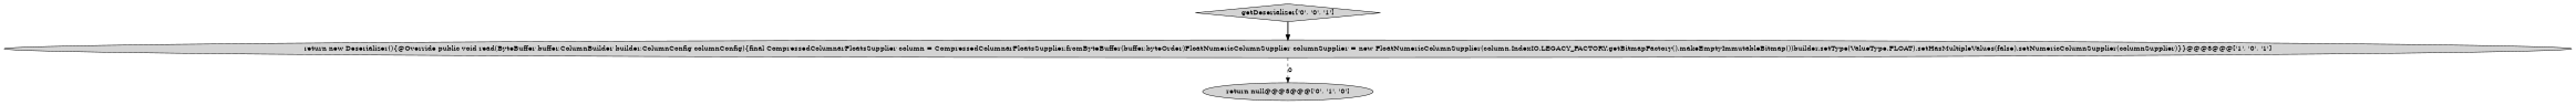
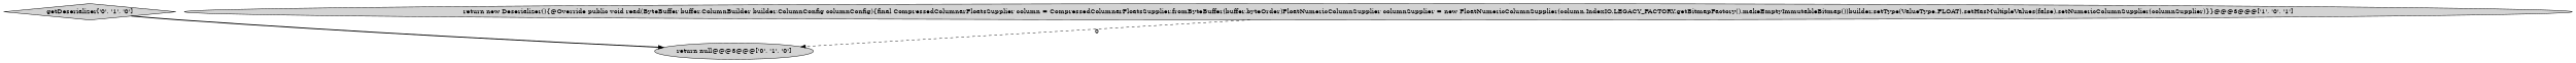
  digraph {
    node [fillcolor=lightgray shape=diamond style=filled]
    edge [style=bold]
+   n1 [label="getDeserializer['0', '1', '0']"]
    n2 [label="return null@@@3@@@['0', '1', '0']" shape=ellipse]
-   n3 [label="getDeserializer['0', '0', '1']"]
    n4 [label="return new Deserializer(){@Override public void read(ByteBuffer buffer,ColumnBuilder builder,ColumnConfig columnConfig){final CompressedColumnarFloatsSupplier column = CompressedColumnarFloatsSupplier.fromByteBuffer(buffer,byteOrder)FloatNumericColumnSupplier columnSupplier = new FloatNumericColumnSupplier(column,IndexIO.LEGACY_FACTORY.getBitmapFactory().makeEmptyImmutableBitmap())builder.setType(ValueType.FLOAT).setHasMultipleValues(false).setNumericColumnSupplier(columnSupplier)}}@@@3@@@['1', '0', '1']" shape=ellipse]
-   n3 -> n4
+   n1 -> n2
    n4 -> n2 [label=0 style=dashed]
  }
